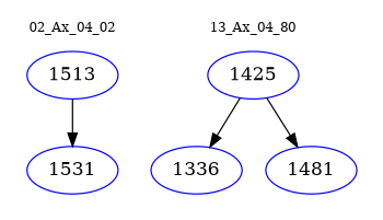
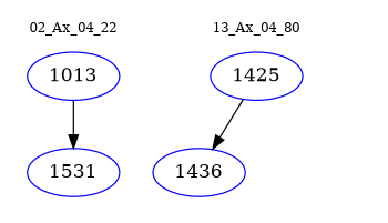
  digraph {
    node [color=blue]
    edge [color=black]
-   n1 [label=1513]
+   n1 [label=1013]
    n2 [label=1531]
    n3 [label=1425]
-   n4 [label=1336]
-   n5 [label=1481]
+   n4 [label=1436]
    subgraph cluster_1 {
      color=white
      fontsize=10
-     label="02_Ax_04_02"
+     label="02_Ax_04_22"
      n1
      n2
    }
    subgraph cluster_2 {
      color=white
      fontsize=10
      label="13_Ax_04_80"
      n3
      n4
-     n5
    }
    n1 -> n2
    n3 -> n4
-   n3 -> n5
  }
